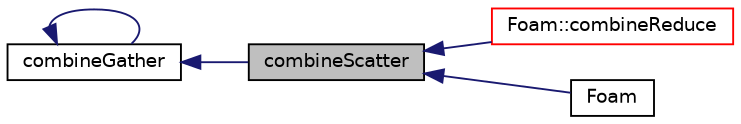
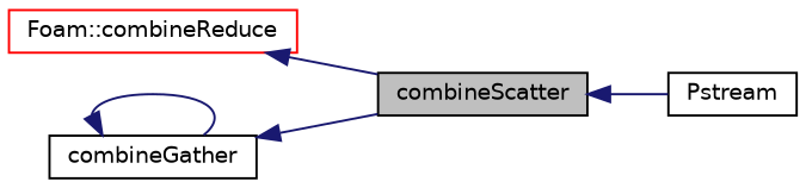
  digraph {
    rankdir=LR
    node [color=black fontname=Helvetica fontsize=10 shape=record]
    edge [color=midnightblue dir=back fontname=Helvetica fontsize=10 labelfontname=Helvetica labelfontsize=10 style=solid]
    n1 [fillcolor=grey75 fontcolor=black height=0.2 label=combineScatter style=filled width=0.4]
    n2 [color=red height=0.2 label="Foam::combineReduce" width=0.4]
-   n3 [height=0.2 label=Foam width=0.4]
+   n3 [height=0.2 label=Pstream width=0.4]
    n4 [height=0.2 label=combineGather width=0.4]
-   n1 -> n2
+   n2 -> n1
    n1 -> n3
    n4 -> n1
    n4 -> n4
  }
